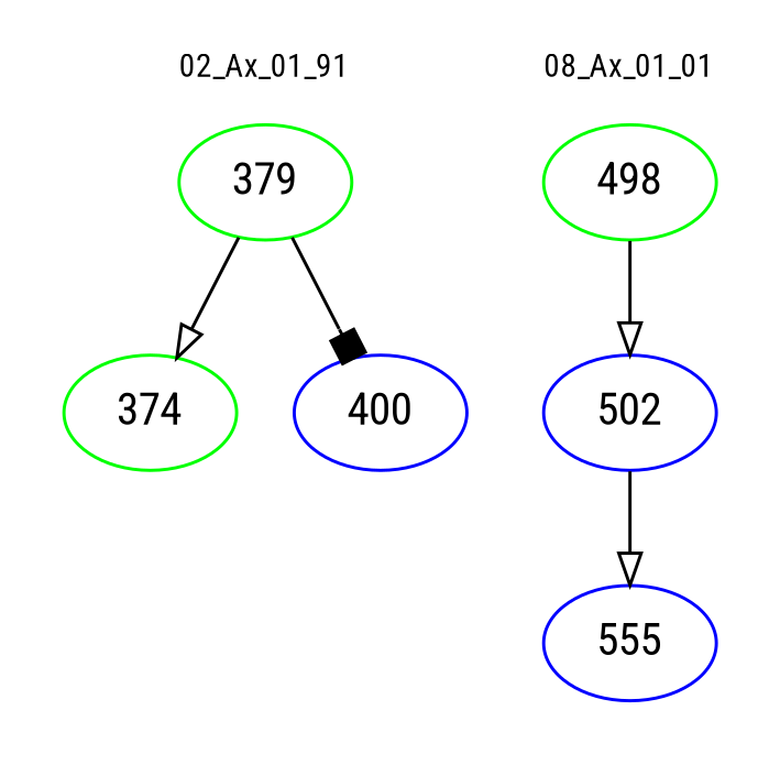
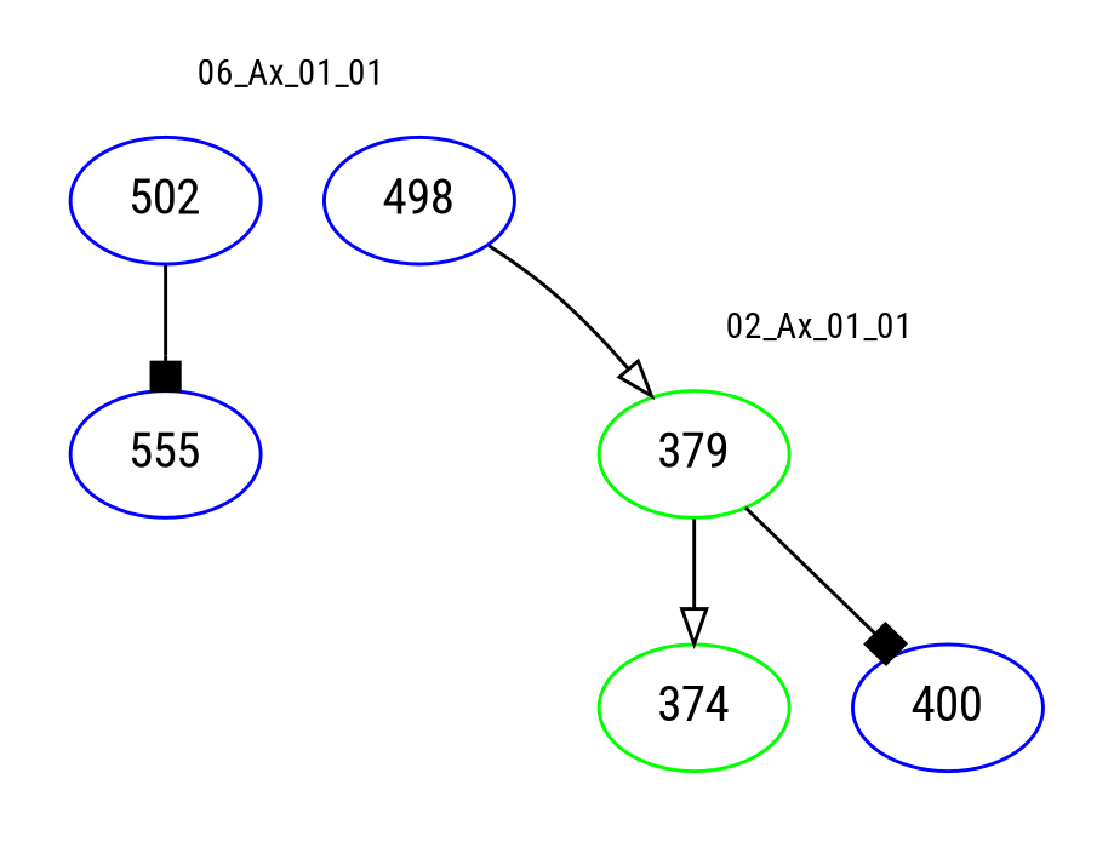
  digraph {
    fontname="Roboto Condensed"
    node [color=green fontname="Roboto Condensed"]
    edge [arrowhead=onormal color=black fontname="Roboto Condensed"]
    n1 [label=374]
    n2 [label=379]
    n3 [color=blue label=400]
-   n4 [label=498]
+   n4 [color=blue label=498]
    n5 [color=blue label=502]
    n6 [color=blue label=555]
    subgraph cluster_1 {
      color=white
      fontsize=10
-     label="02_Ax_01_91"
+     label="02_Ax_01_01"
      n1
      n2
      n3
    }
    subgraph cluster_2 {
      color=white
      fontsize=10
-     label="08_Ax_01_01"
+     label="06_Ax_01_01"
      n4
      n5
      n6
    }
    n2 -> n1
    n2 -> n3 [arrowhead=box]
-   n4 -> n5
-   n5 -> n6
+   n4 -> n2
+   n5 -> n6 [arrowhead=box]
  }
